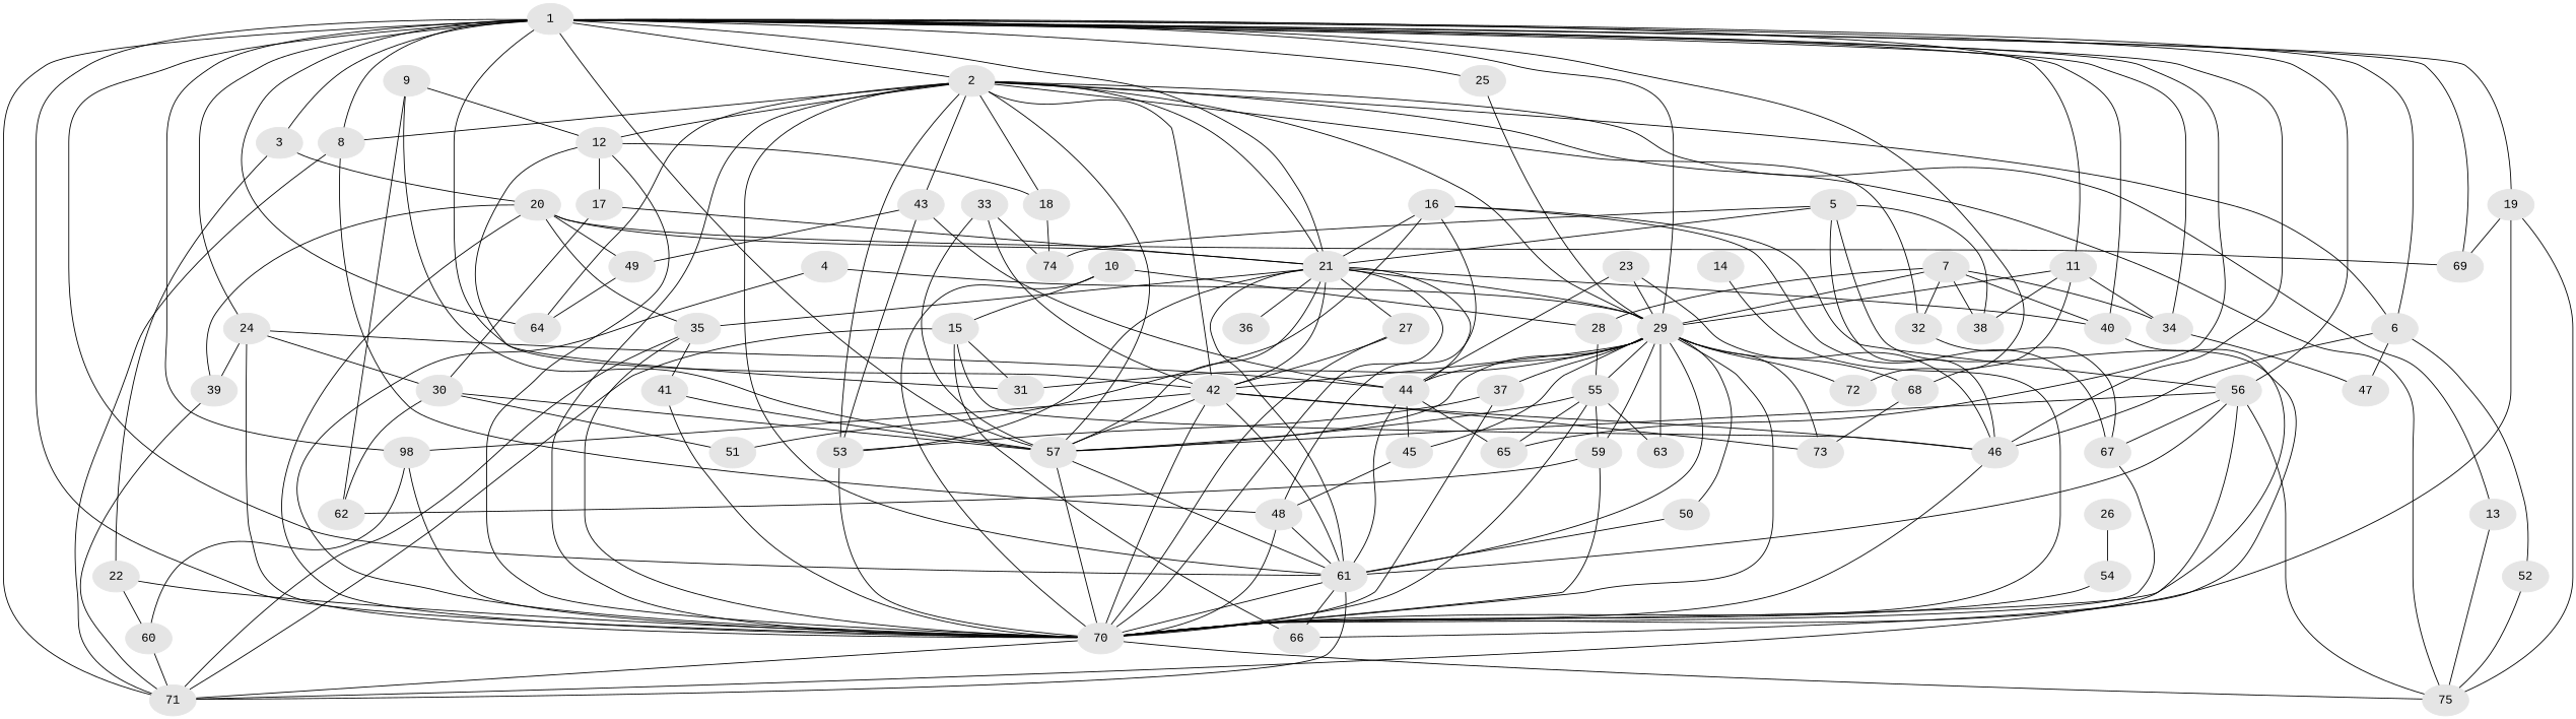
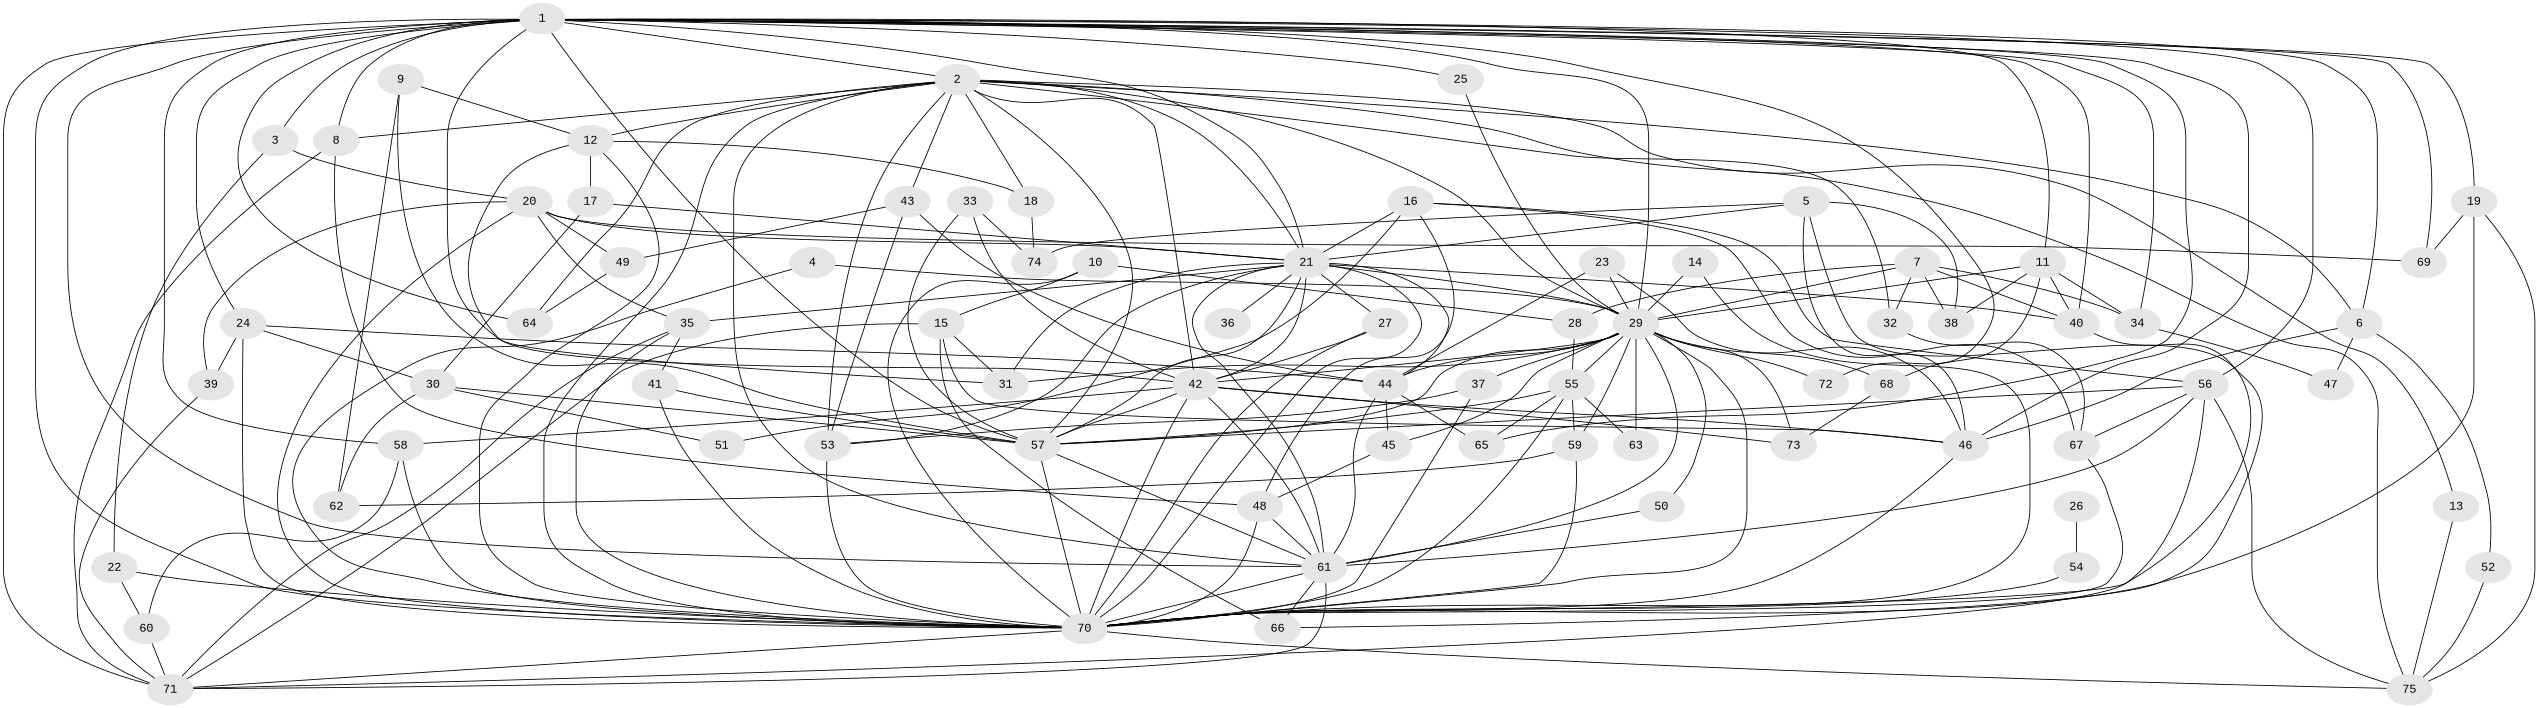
  graph {
    fontname="Liberation Mono"
    node [color=gray90 fontname="Liberation Mono" style=filled]
    edge [fontname="Liberation Mono" weight=1.0]
    1
    2
    3
    6
    8
    11
    19
    21
    24
    25
    29
    34
    40
    42
    46
    56
    57
-   58 [label=98]
+   58
    61
    64
    65
    69
    70
    71
    72
    12
    13
    18
    32
    43
    53
    75
    20
    22
    47
    52
    48
    38
    68
    31
    35
    27
    36
    44
    30
    39
    55
    37
    45
    50
    59
    63
    73
    67
    60
    66
    17
    74
    49
    4
    5
    7
    28
    9
    62
    10
    15
    14
    16
    51
    41
    23
    26
    54
    33
    1 -- 2 [weight=2.0]
    1 -- 3
    1 -- 6
    1 -- 8
    1 -- 11
    1 -- 19
    1 -- 21 [weight=2.0]
    1 -- 24
    1 -- 25
    1 -- 29 [weight=2.0]
    1 -- 34
    1 -- 40
    1 -- 42 [weight=3.0]
    1 -- 46
    1 -- 56 [weight=2.0]
    1 -- 57 [weight=2.0]
    1 -- 58 [weight=2.0]
    1 -- 61 [weight=3.0]
    1 -- 64 [weight=2.0]
    1 -- 65
    1 -- 69
    1 -- 70 [weight=5.0]
    1 -- 71 [weight=2.0]
    1 -- 72
    2 -- 6
    2 -- 8
    2 -- 21
    2 -- 29 [weight=2.0]
    2 -- 42
    2 -- 57
    2 -- 61
    2 -- 64
    2 -- 70 [weight=2.0]
    2 -- 12
    2 -- 13
    2 -- 18
    2 -- 32
    2 -- 43
    2 -- 53
    2 -- 75
    3 -- 20
    3 -- 22
    6 -- 46
    6 -- 47
    6 -- 52
    8 -- 71
    8 -- 48
    11 -- 29
    11 -- 34
+   11 -- 40
    11 -- 38
    11 -- 68
    19 -- 69
    19 -- 70 [weight=2.0]
    19 -- 75
    21 -- 29 [weight=2.0]
    21 -- 40
    21 -- 42
    21 -- 57
    21 -- 61
    21 -- 70 [weight=4.0]
    21 -- 53
+   21 -- 31 [weight=2.0]
    21 -- 35
    21 -- 27
    21 -- 36
    21 -- 44
    24 -- 70 [weight=2.0]
    24 -- 44
    24 -- 30
    24 -- 39
    25 -- 29
    29 -- 42
    29 -- 57
    29 -- 61 [weight=2.0]
    29 -- 70 [weight=2.0]
    29 -- 72
    29 -- 68 [weight=2.0]
    29 -- 31
    29 -- 44
    29 -- 55
    29 -- 37
    29 -- 45 [weight=2.0]
    29 -- 50
    29 -- 59
    29 -- 63
    29 -- 73
    34 -- 47
    40 -- 70
    42 -- 46
    42 -- 57 [weight=3.0]
    42 -- 58
    42 -- 61
    42 -- 70 [weight=2.0]
    42 -- 73
    46 -- 70
    56 -- 57
    56 -- 61 [weight=2.0]
    56 -- 71
    56 -- 75
    56 -- 67
    57 -- 61
    57 -- 70 [weight=3.0]
    58 -- 70
    58 -- 60
    61 -- 70 [weight=3.0]
    61 -- 71
    61 -- 66
    70 -- 71
    70 -- 75
    12 -- 70
    12 -- 18
    12 -- 31
    12 -- 17
    13 -- 75
    18 -- 74
    32 -- 67
    43 -- 53
    43 -- 44
    43 -- 49
    53 -- 70
    20 -- 21
    20 -- 69
    20 -- 70
    20 -- 35
    20 -- 39
    20 -- 49
    22 -- 70 [weight=2.0]
    22 -- 60
    52 -- 75
    48 -- 61
    48 -- 70
    68 -- 73
    35 -- 70
    35 -- 71
    35 -- 41
    27 -- 42
    27 -- 70
    44 -- 61
    44 -- 65
    44 -- 45
    30 -- 57
    30 -- 62
    30 -- 51
    39 -- 71
    55 -- 57 [weight=2.0]
    55 -- 65
    55 -- 70
    55 -- 59
    55 -- 63
    37 -- 70 [weight=2.0]
    37 -- 53
    45 -- 48
    50 -- 61
    59 -- 70
    59 -- 62
    67 -- 70
    60 -- 71
    17 -- 21
    17 -- 30
    49 -- 64
    4 -- 29
    4 -- 70
    5 -- 21
    5 -- 46
    5 -- 38
    5 -- 66
    5 -- 74
    7 -- 29 [weight=2.0]
    7 -- 34
    7 -- 40
    7 -- 32
    7 -- 38
    7 -- 28
    28 -- 55
    9 -- 57
    9 -- 12
    9 -- 62
    10 -- 70
    10 -- 28
    10 -- 15
    15 -- 46
    15 -- 71
    15 -- 31
    15 -- 66
+   14 -- 29
    14 -- 70
    16 -- 21
    16 -- 56
    16 -- 48
    16 -- 67
    16 -- 51
    41 -- 57
    41 -- 70
    23 -- 29
    23 -- 46
    23 -- 44
    26 -- 54
    54 -- 70
    33 -- 42
    33 -- 57
    33 -- 74
  }
